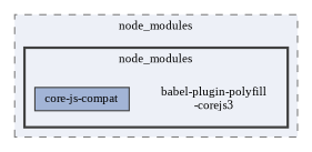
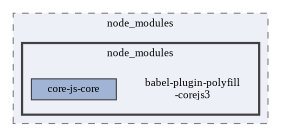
  digraph {
    compound=true
    fontname="Liberation Serif"
    node [fontname="Liberation Serif" fontsize=10]
    n1 [height=0.2 label="babel-plugin-polyfill\l-corejs3" shape=plaintext width=0.4]
-   n2 [color=grey25 fillcolor="#a2b4d6" height=0.2 label="core-js-compat" shape=box style=filled width=0.4]
+   n2 [color=grey25 fillcolor="#a2b4d6" height=0.2 label="core-js-core" shape=box style=filled width=0.4]
    subgraph cluster_1 {
      bgcolor="#edf0f7"
      fontsize=10
      label=node_modules
      pencolor=grey50
      style="filled,dashed"
      subgraph cluster_2 {
        bgcolor="#edf0f7"
        fontsize=10
        pencolor=grey25
        style="filled,bold"
        n1
        n2
      }
    }
  }
